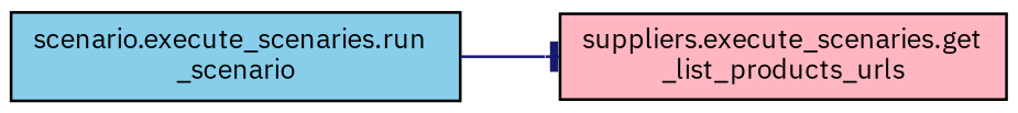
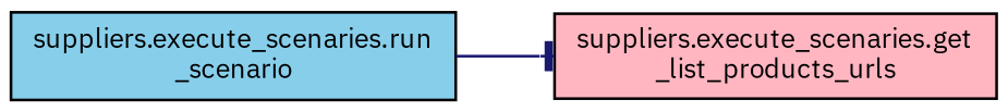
  digraph {
    rankdir=LR
    fontname="IBM Plex Sans"
    node [color=black fontname="IBM Plex Sans" fontsize=10 shape=record style=filled]
-   n1 [fillcolor=skyblue fontcolor=black height=0.2 label="scenario.execute_scenaries.run\l_scenario" width=0.4]
+   n1 [fillcolor=skyblue fontcolor=black height=0.2 label="suppliers.execute_scenaries.run\l_scenario" width=0.4]
    n2 [fillcolor=lightpink height=0.2 label="suppliers.execute_scenaries.get\l_list_products_urls" width=0.4]
    n1 -> n2 [color=midnightblue fontname="IBM Plex Sans" fontsize=10 labelfontname=Helvetica labelfontsize=10 style=solid arrowhead=tee]
  }
